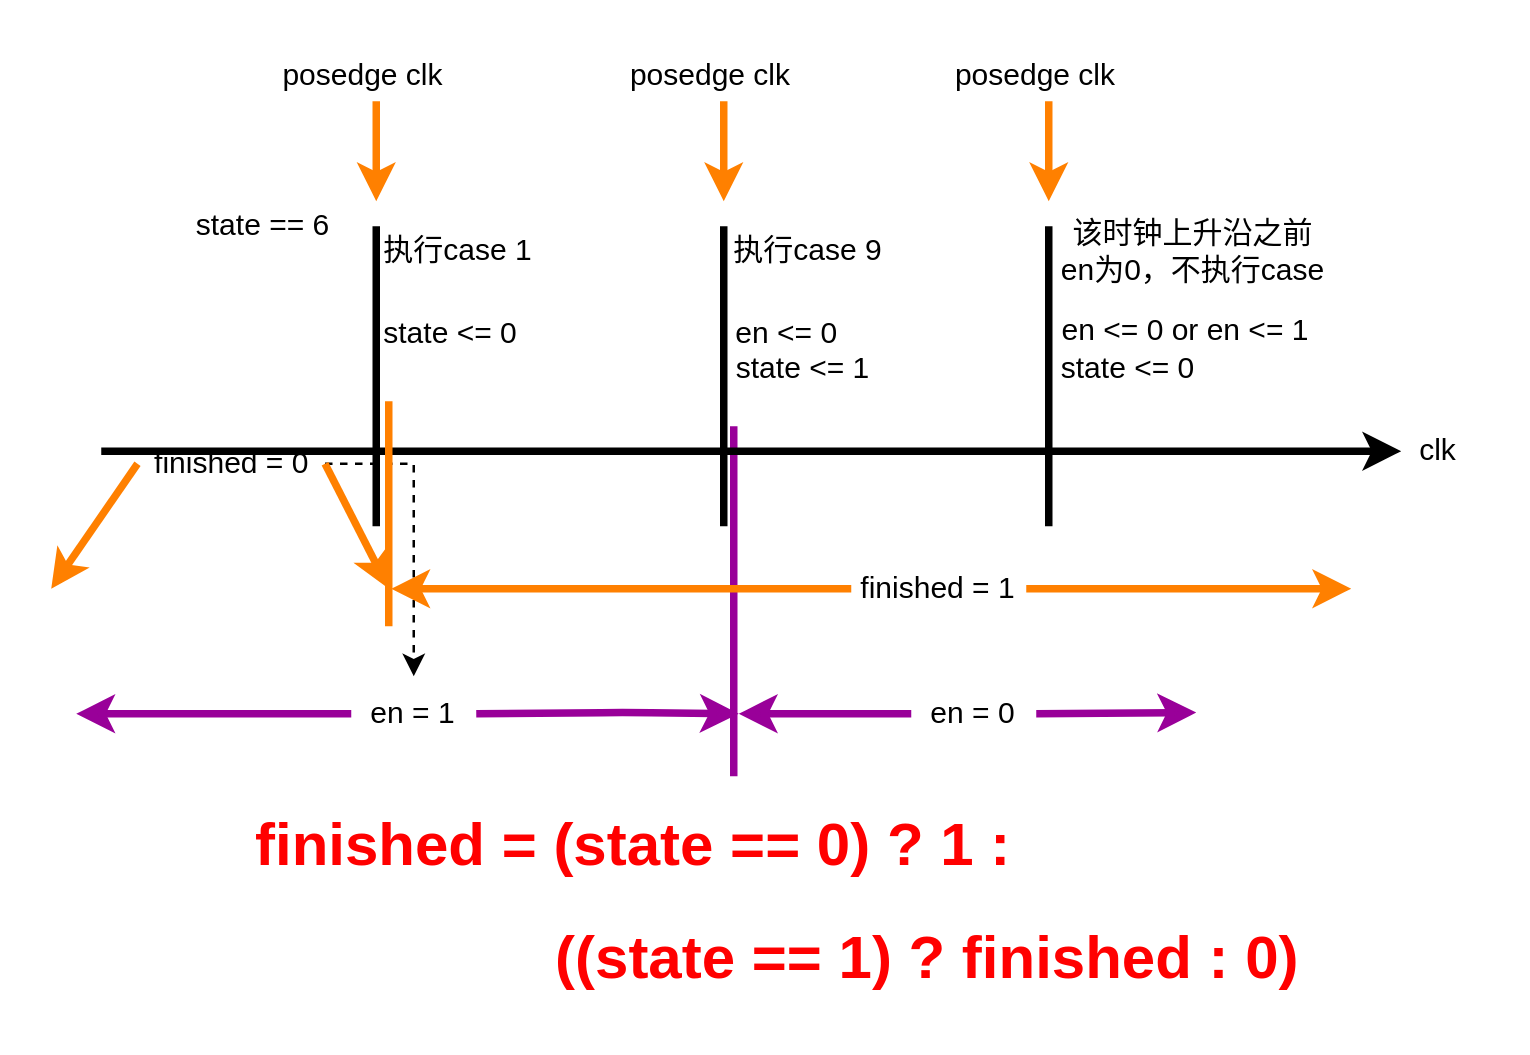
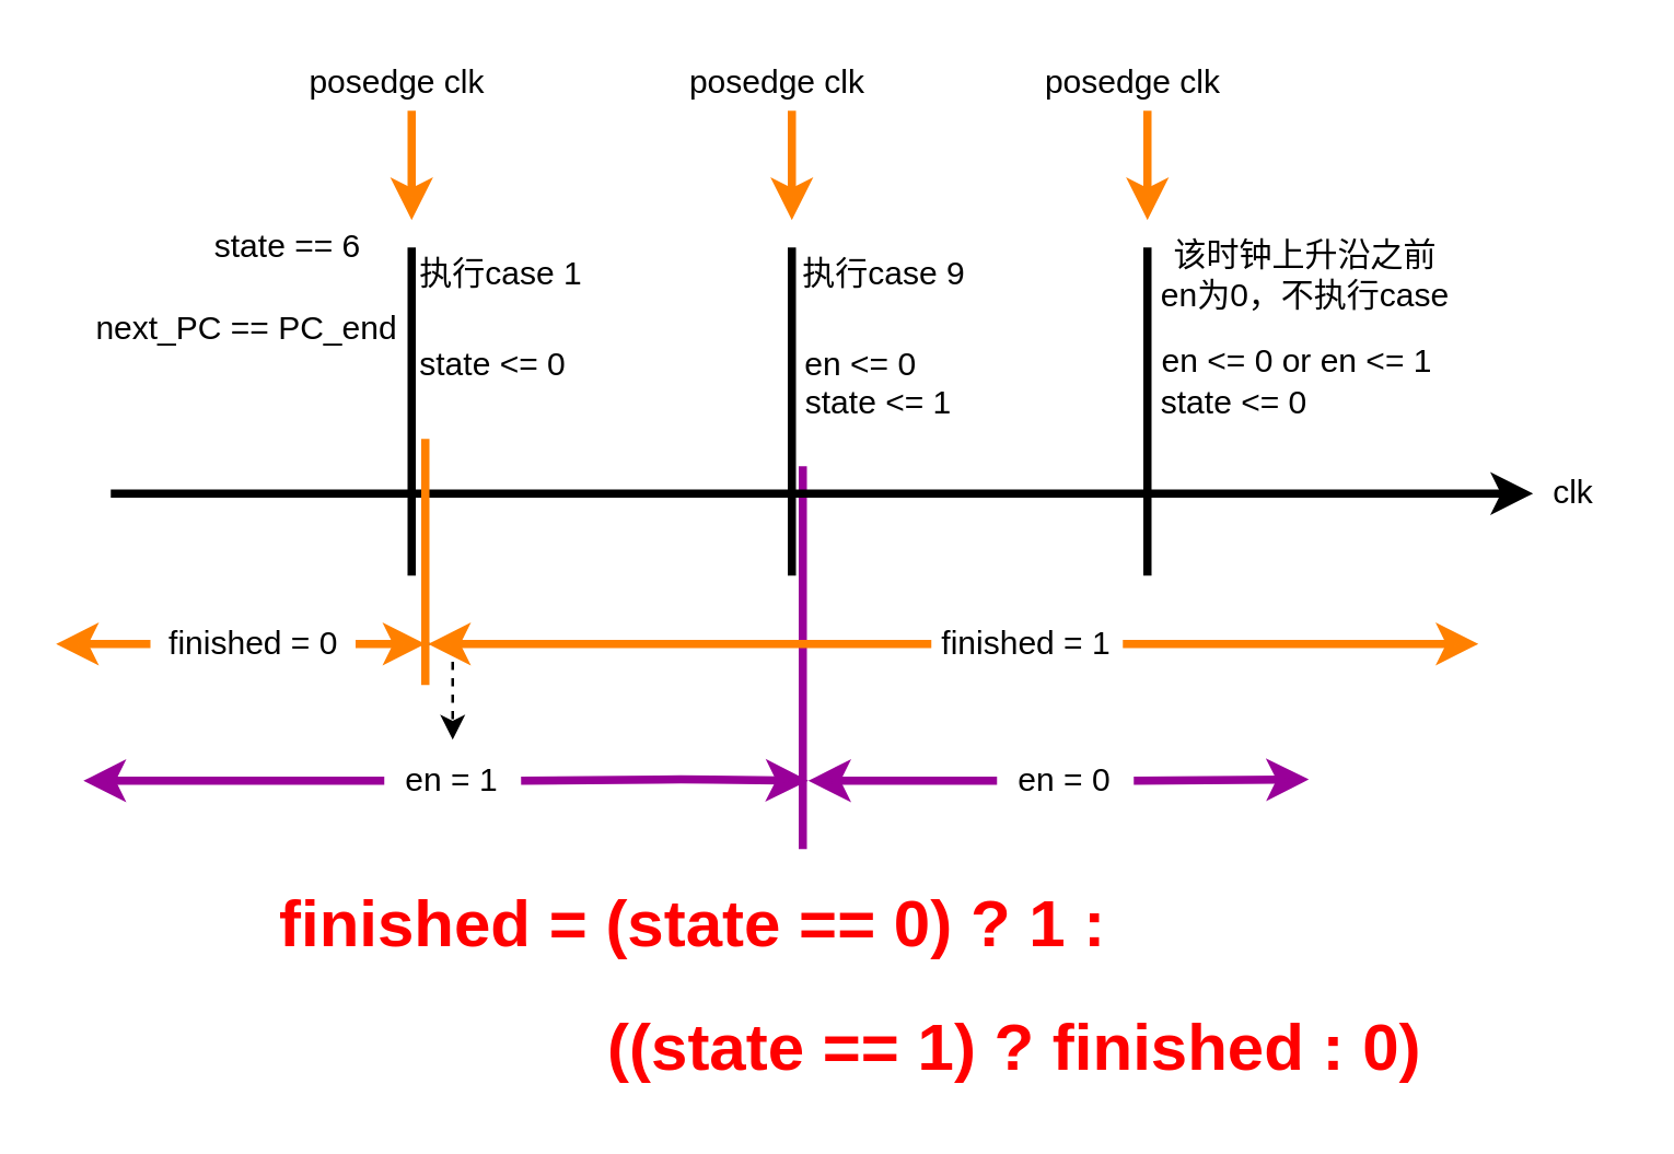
  <mxCell id="0" />
  <mxCell id="1" parent="0" />
  <mxCell id="2" value="" style="endArrow=none;html=1;strokeColor=#000000;strokeWidth=3;" edge="1" parent="1"><mxGeometry width="50" height="50" relative="1" as="geometry"><mxPoint x="150" y="210" as="sourcePoint" /><mxPoint x="150" y="90" as="targetPoint" /></mxGeometry></mxCell>
  <mxCell id="3" value="&lt;font color=&quot;#000000&quot;&gt;state == 6&lt;/font&gt;" style="text;html=1;strokeColor=none;fillColor=none;align=center;verticalAlign=middle;whiteSpace=wrap;rounded=0;" vertex="1" parent="1"><mxGeometry x="75" y="80" width="60" height="20" as="geometry" /></mxCell>
+ <mxCell id="4" value="&lt;font color=&quot;#000000&quot;&gt;next_PC == PC_end&lt;/font&gt;" style="text;html=1;strokeColor=none;fillColor=none;align=center;verticalAlign=middle;whiteSpace=wrap;rounded=0;" vertex="1" parent="1"><mxGeometry x="30" y="110" width="120" height="20" as="geometry" /></mxCell>
  <mxCell id="5" value="&lt;font color=&quot;#000000&quot;&gt;posedge clk&lt;/font&gt;" style="text;html=1;strokeColor=none;fillColor=none;align=center;verticalAlign=middle;whiteSpace=wrap;rounded=0;" vertex="1" parent="1"><mxGeometry x="100" y="20" width="90" height="20" as="geometry" /></mxCell>
  <mxCell id="6" value="&lt;font color=&quot;#000000&quot;&gt;state &amp;lt;= 0&lt;/font&gt;" style="text;html=1;strokeColor=none;fillColor=none;align=center;verticalAlign=middle;whiteSpace=wrap;rounded=0;" vertex="1" parent="1"><mxGeometry x="150" y="123" width="60" height="20" as="geometry" /></mxCell>
  <mxCell id="7" value="" style="endArrow=classic;html=1;strokeWidth=3;strokeColor=#FF8000;" edge="1" parent="1"><mxGeometry width="50" height="50" relative="1" as="geometry"><mxPoint x="150" y="40" as="sourcePoint" /><mxPoint x="150" y="80" as="targetPoint" /></mxGeometry></mxCell>
  <mxCell id="8" value="" style="endArrow=none;html=1;strokeColor=#000000;strokeWidth=3;" edge="1" parent="1"><mxGeometry width="50" height="50" relative="1" as="geometry"><mxPoint x="289" y="210" as="sourcePoint" /><mxPoint x="289" y="90" as="targetPoint" /></mxGeometry></mxCell>
  <mxCell id="9" value="&lt;font color=&quot;#000000&quot;&gt;posedge clk&lt;/font&gt;" style="text;html=1;strokeColor=none;fillColor=none;align=center;verticalAlign=middle;whiteSpace=wrap;rounded=0;" vertex="1" parent="1"><mxGeometry x="239" y="20" width="90" height="20" as="geometry" /></mxCell>
  <mxCell id="10" value="" style="endArrow=classic;html=1;strokeWidth=3;strokeColor=#FF8000;" edge="1" parent="1"><mxGeometry width="50" height="50" relative="1" as="geometry"><mxPoint x="289" y="40" as="sourcePoint" /><mxPoint x="289" y="80" as="targetPoint" /></mxGeometry></mxCell>
  <mxCell id="11" value="" style="endArrow=none;html=1;strokeColor=#000000;strokeWidth=3;" edge="1" parent="1"><mxGeometry width="50" height="50" relative="1" as="geometry"><mxPoint x="419" y="210" as="sourcePoint" /><mxPoint x="419" y="90" as="targetPoint" /></mxGeometry></mxCell>
  <mxCell id="12" value="&lt;font color=&quot;#000000&quot;&gt;posedge clk&lt;/font&gt;" style="text;html=1;strokeColor=none;fillColor=none;align=center;verticalAlign=middle;whiteSpace=wrap;rounded=0;" vertex="1" parent="1"><mxGeometry x="369" y="20" width="90" height="20" as="geometry" /></mxCell>
  <mxCell id="13" value="" style="endArrow=classic;html=1;strokeWidth=3;strokeColor=#FF8000;" edge="1" parent="1"><mxGeometry width="50" height="50" relative="1" as="geometry"><mxPoint x="419" y="40" as="sourcePoint" /><mxPoint x="419" y="80" as="targetPoint" /></mxGeometry></mxCell>
  <mxCell id="14" value="&lt;font color=&quot;#000000&quot;&gt;state &amp;lt;= 0&lt;/font&gt;" style="text;html=1;strokeColor=none;fillColor=none;align=center;verticalAlign=middle;whiteSpace=wrap;rounded=0;" vertex="1" parent="1"><mxGeometry x="421" y="137" width="60" height="20" as="geometry" /></mxCell>
  <mxCell id="15" value="&lt;font color=&quot;#000000&quot;&gt;en &amp;lt;= 0&lt;/font&gt;" style="text;html=1;strokeColor=none;fillColor=none;align=center;verticalAlign=middle;whiteSpace=wrap;rounded=0;" vertex="1" parent="1"><mxGeometry x="284" y="123" width="61" height="20" as="geometry" /></mxCell>
  <mxCell id="16" value="&lt;font style=&quot;font-size: 12px&quot; color=&quot;#000000&quot;&gt;en = 1&lt;/font&gt;" style="text;html=1;strokeColor=none;fillColor=none;align=center;verticalAlign=middle;whiteSpace=wrap;rounded=0;" vertex="1" parent="1"><mxGeometry x="140" y="270" width="50" height="30" as="geometry" /></mxCell>
  <mxCell id="17" value="&lt;font color=&quot;#000000&quot;&gt;state &amp;lt;= 1&lt;/font&gt;" style="text;html=1;strokeColor=none;fillColor=none;align=center;verticalAlign=middle;whiteSpace=wrap;rounded=0;" vertex="1" parent="1"><mxGeometry x="293" y="137" width="56" height="20" as="geometry" /></mxCell>
  <mxCell id="18" value="" style="endArrow=classic;html=1;strokeWidth=3;exitX=0;exitY=0.5;exitDx=0;exitDy=0;strokeColor=#990099;" edge="1" parent="1" source="16"><mxGeometry width="50" height="50" relative="1" as="geometry"><mxPoint x="130" y="285" as="sourcePoint" /><mxPoint x="30" y="285" as="targetPoint" /></mxGeometry></mxCell>
  <mxCell id="19" value="" style="endArrow=classic;html=1;strokeWidth=3;exitX=1;exitY=0.5;exitDx=0;exitDy=0;strokeColor=#990099;" edge="1" parent="1" source="16"><mxGeometry width="50" height="50" relative="1" as="geometry"><mxPoint x="195" y="285" as="sourcePoint" /><mxPoint x="295" y="285" as="targetPoint" /><Array as="points"><mxPoint x="250" y="284.5" /></Array></mxGeometry></mxCell>
  <mxCell id="20" value="&lt;font color=&quot;#000000&quot;&gt;en &amp;lt;= 0 or en &amp;lt;= 1&lt;/font&gt;" style="text;html=1;strokeColor=none;fillColor=none;align=center;verticalAlign=middle;whiteSpace=wrap;rounded=0;" vertex="1" parent="1"><mxGeometry x="420" y="122" width="108" height="20" as="geometry" /></mxCell>
  <mxCell id="21" value="&lt;font style=&quot;font-size: 12px&quot; color=&quot;#000000&quot;&gt;en = 0&lt;/font&gt;" style="text;html=1;strokeColor=none;fillColor=none;align=center;verticalAlign=middle;whiteSpace=wrap;rounded=0;" vertex="1" parent="1"><mxGeometry x="364" y="270" width="50" height="30" as="geometry" /></mxCell>
  <mxCell id="22" value="" style="endArrow=classic;html=1;strokeWidth=3;exitX=0;exitY=0.5;exitDx=0;exitDy=0;strokeColor=#990099;" edge="1" parent="1" source="21"><mxGeometry width="50" height="50" relative="1" as="geometry"><mxPoint x="357" y="284.5" as="sourcePoint" /><mxPoint x="295" y="285" as="targetPoint" /></mxGeometry></mxCell>
  <mxCell id="23" value="" style="endArrow=classic;html=1;strokeWidth=3;exitX=1;exitY=0.5;exitDx=0;exitDy=0;strokeColor=#990099;" edge="1" parent="1" source="21"><mxGeometry width="50" height="50" relative="1" as="geometry"><mxPoint x="440" y="285" as="sourcePoint" /><mxPoint x="478" y="284.5" as="targetPoint" /></mxGeometry></mxCell>
  <mxCell id="24" value="" style="endArrow=none;html=1;strokeWidth=3;strokeColor=#990099;" edge="1" parent="1"><mxGeometry width="50" height="50" relative="1" as="geometry"><mxPoint x="293" y="310" as="sourcePoint" /><mxPoint x="293" y="170" as="targetPoint" /></mxGeometry></mxCell>
  <mxCell id="25" value="&lt;font color=&quot;#000000&quot;&gt;执行case 9&lt;/font&gt;" style="text;html=1;strokeColor=none;fillColor=none;align=center;verticalAlign=middle;whiteSpace=wrap;rounded=0;" vertex="1" parent="1"><mxGeometry x="290" y="90" width="66" height="20" as="geometry" /></mxCell>
  <mxCell id="26" value="&lt;font color=&quot;#000000&quot;&gt;该时钟上升沿之前en为0，不执行case&lt;/font&gt;" style="text;html=1;strokeColor=none;fillColor=none;align=center;verticalAlign=middle;whiteSpace=wrap;rounded=0;" vertex="1" parent="1"><mxGeometry x="422" y="90" width="110" height="20" as="geometry" /></mxCell>
  <mxCell id="27" value="" style="endArrow=classic;html=1;strokeWidth=3;strokeColor=#000000;" edge="1" parent="1" target="28"><mxGeometry width="50" height="50" relative="1" as="geometry"><mxPoint x="40" y="180" as="sourcePoint" /><mxPoint x="570" y="180" as="targetPoint" /></mxGeometry></mxCell>
  <mxCell id="28" value="&lt;font color=&quot;#000000&quot;&gt;clk&lt;/font&gt;" style="text;html=1;strokeColor=none;fillColor=none;align=center;verticalAlign=middle;whiteSpace=wrap;rounded=0;" vertex="1" parent="1"><mxGeometry x="560" y="170" width="30" height="20" as="geometry" /></mxCell>
  <mxCell id="29" value="&lt;font color=&quot;#000000&quot;&gt;执行case 1&lt;/font&gt;" style="text;html=1;strokeColor=none;fillColor=none;align=center;verticalAlign=middle;whiteSpace=wrap;rounded=0;" vertex="1" parent="1"><mxGeometry x="150" y="90" width="66" height="20" as="geometry" /></mxCell>
  <mxCell id="30" value="" style="edgeStyle=orthogonalEdgeStyle;rounded=0;orthogonalLoop=1;jettySize=auto;html=1;dashed=1;" edge="1" parent="1" source="31" target="16"><mxGeometry relative="1" as="geometry" /></mxCell>
- <mxCell id="31" value="&lt;font style=&quot;font-size: 12px&quot; color=&quot;#000000&quot;&gt;finished = 0&lt;/font&gt;" style="text;html=1;strokeColor=none;fillColor=none;align=center;verticalAlign=middle;whiteSpace=wrap;rounded=0;" vertex="1" parent="1"><mxGeometry x="54.5" y="170" width="75" height="30" as="geometry" /></mxCell>
+ <mxCell id="31" value="&lt;font style=&quot;font-size: 12px&quot; color=&quot;#000000&quot;&gt;finished = 0&lt;/font&gt;" style="text;html=1;strokeColor=none;fillColor=none;align=center;verticalAlign=middle;whiteSpace=wrap;rounded=0;" vertex="1" parent="1"><mxGeometry x="54.5" y="220" width="75" height="30" as="geometry" /></mxCell>
  <mxCell id="32" value="" style="endArrow=classic;html=1;strokeColor=#FF8000;strokeWidth=3;exitX=0;exitY=0.5;exitDx=0;exitDy=0;" edge="1" parent="1" source="31"><mxGeometry width="50" height="50" relative="1" as="geometry"><mxPoint x="90" y="234.5" as="sourcePoint" /><mxPoint x="20" y="235" as="targetPoint" /></mxGeometry></mxCell>
  <mxCell id="33" value="" style="endArrow=classic;html=1;strokeColor=#FF8000;strokeWidth=3;exitX=1;exitY=0.5;exitDx=0;exitDy=0;" edge="1" parent="1" source="31"><mxGeometry width="50" height="50" relative="1" as="geometry"><mxPoint x="130" y="235" as="sourcePoint" /><mxPoint x="155" y="235" as="targetPoint" /><Array as="points" /></mxGeometry></mxCell>
  <mxCell id="34" value="" style="endArrow=none;html=1;strokeColor=#FF8000;strokeWidth=3;" edge="1" parent="1"><mxGeometry width="50" height="50" relative="1" as="geometry"><mxPoint x="155" y="250" as="sourcePoint" /><mxPoint x="155" y="160" as="targetPoint" /></mxGeometry></mxCell>
  <mxCell id="35" value="&lt;font style=&quot;font-size: 12px&quot; color=&quot;#000000&quot;&gt;finished = 1&lt;/font&gt;" style="text;html=1;strokeColor=none;fillColor=none;align=center;verticalAlign=middle;whiteSpace=wrap;rounded=0;" vertex="1" parent="1"><mxGeometry x="340" y="220" width="70" height="30" as="geometry" /></mxCell>
  <mxCell id="36" value="" style="endArrow=classic;html=1;strokeColor=#FF8000;strokeWidth=3;exitX=0;exitY=0.5;exitDx=0;exitDy=0;" edge="1" parent="1" source="35"><mxGeometry width="50" height="50" relative="1" as="geometry"><mxPoint x="186" y="235" as="sourcePoint" /><mxPoint x="156" y="235" as="targetPoint" /></mxGeometry></mxCell>
  <mxCell id="37" value="" style="endArrow=classic;html=1;strokeColor=#FF8000;strokeWidth=3;exitX=1;exitY=0.5;exitDx=0;exitDy=0;" edge="1" parent="1" source="35"><mxGeometry width="50" height="50" relative="1" as="geometry"><mxPoint x="510.5" y="235" as="sourcePoint" /><mxPoint x="540" y="235" as="targetPoint" /><Array as="points" /></mxGeometry></mxCell>
  <mxCell id="38" value="&lt;h1&gt;&lt;font color=&quot;#ff0000&quot;&gt;finished = (state == 0) ? 1 :&amp;nbsp;&lt;/font&gt;&lt;/h1&gt;&lt;h1&gt;&lt;font color=&quot;#ff0000&quot;&gt;&amp;nbsp; &amp;nbsp; &amp;nbsp; &amp;nbsp; &amp;nbsp; &amp;nbsp; &amp;nbsp; &amp;nbsp; &amp;nbsp; ((state == 1) ? finished : 0)&lt;/font&gt;&lt;/h1&gt;" style="text;html=1;strokeColor=none;fillColor=none;align=left;verticalAlign=middle;whiteSpace=wrap;rounded=0;" vertex="1" parent="1"><mxGeometry x="100" y="320" width="439" height="80" as="geometry" /></mxCell>
